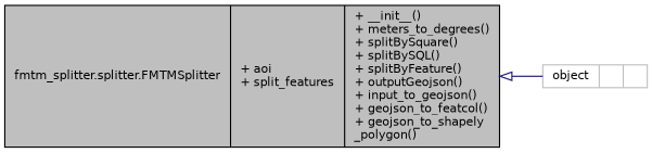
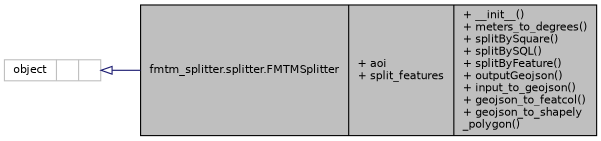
  digraph {
    rankdir=LR
    node [fontname=Helvetica fontsize=10 shape=record style=filled]
    n1 [color=black fillcolor=grey75 fontcolor=black height=0.2 label="{fmtm_splitter.splitter.FMTMSplitter\n|+ aoi\l+ split_features\l|+ __init__()\l+ meters_to_degrees()\l+ splitBySquare()\l+ splitBySQL()\l+ splitByFeature()\l+ outputGeojson()\l+ input_to_geojson()\l+ geojson_to_featcol()\l+ geojson_to_shapely\l_polygon()\l}" width=0.4]
    n2 [color=grey75 fillcolor=white height=0.2 label="{object\n||}" width=0.4]
-   n1 -> n2 [arrowtail=onormal color=midnightblue dir=back fontname=Helvetica fontsize=10 labelfontname=Helvetica labelfontsize=10 style=solid]
+   n2 -> n1 [arrowtail=onormal color=midnightblue dir=back fontname=Helvetica fontsize=10 labelfontname=Helvetica labelfontsize=10 style=solid]
  }
